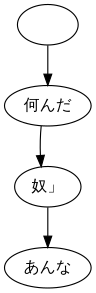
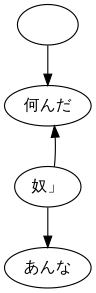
  digraph {
    n1 [label="　"]
    n2 [label="何んだ"]
    n3 [label="奴」"]
    n4 [label="あんな"]
    n1 -> n2
-   n2 -> n3
+   n3 -> n2
    n3 -> n4
  }
